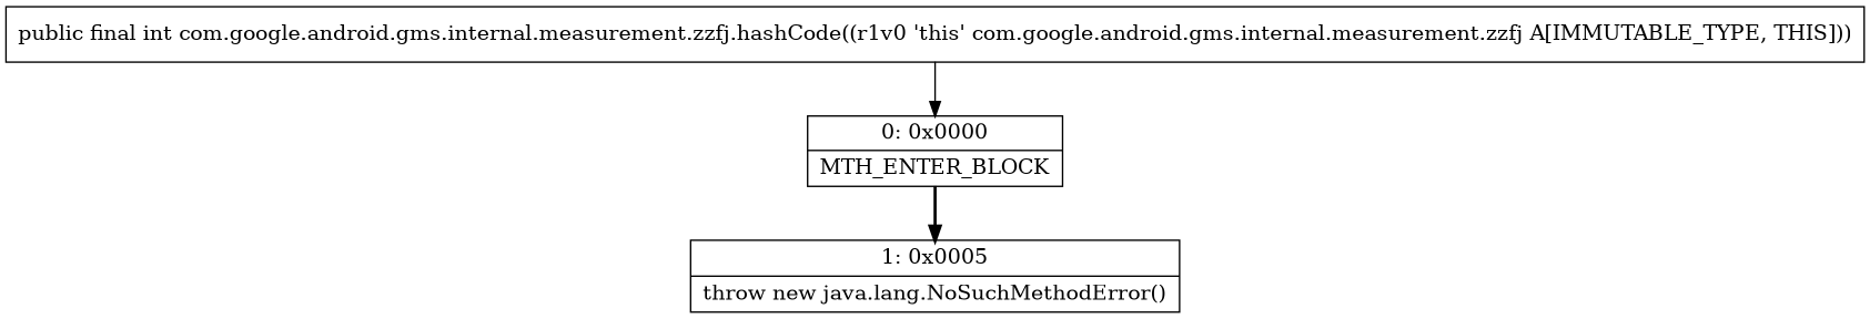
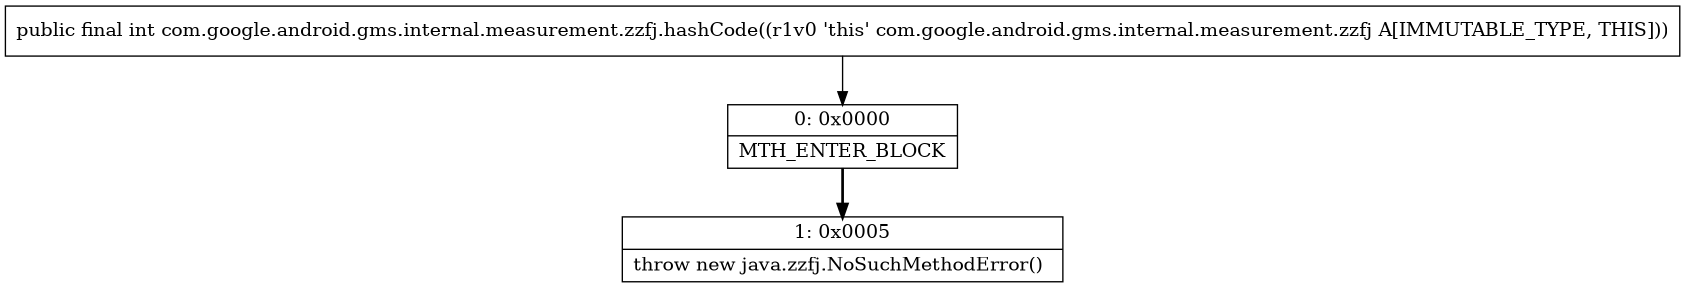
  digraph {
    node [shape=record]
    edge [color=black]
    n1 [label="{0\:\ 0x0000|MTH_ENTER_BLOCK\l}"]
-   n2 [label="{1\:\ 0x0005|throw new java.lang.NoSuchMethodError()\l}"]
+   n2 [label="{1\:\ 0x0005|throw new java.zzfj.NoSuchMethodError()\l}"]
    n3 [label="{public final int com.google.android.gms.internal.measurement.zzfj.hashCode((r1v0 'this' com.google.android.gms.internal.measurement.zzfj A[IMMUTABLE_TYPE, THIS])) }"]
    n1 -> n2 [style=bold]
    n3 -> n1 [style=solid]
  }
